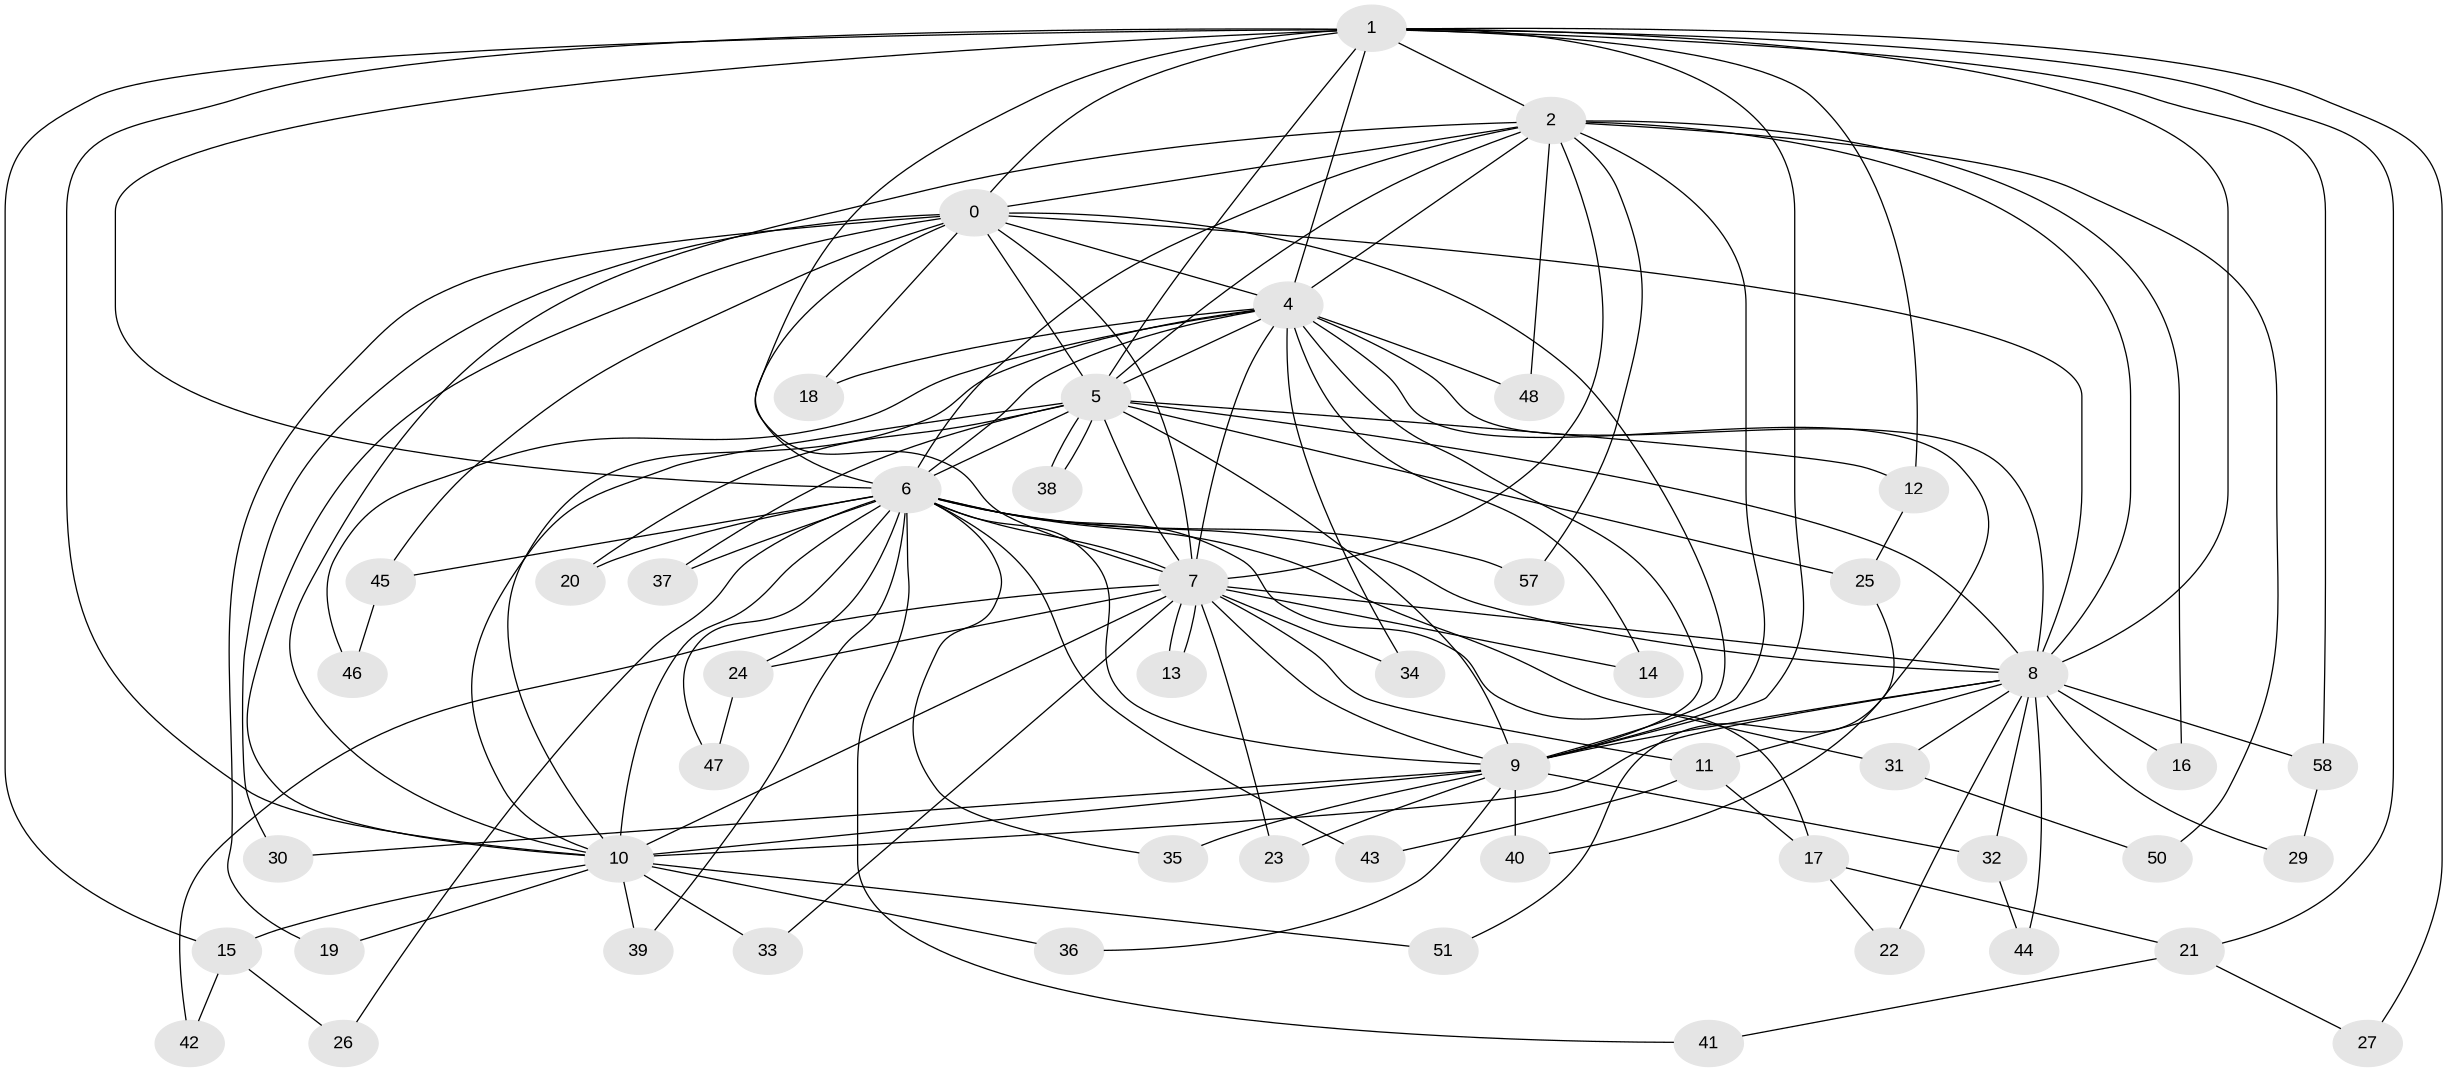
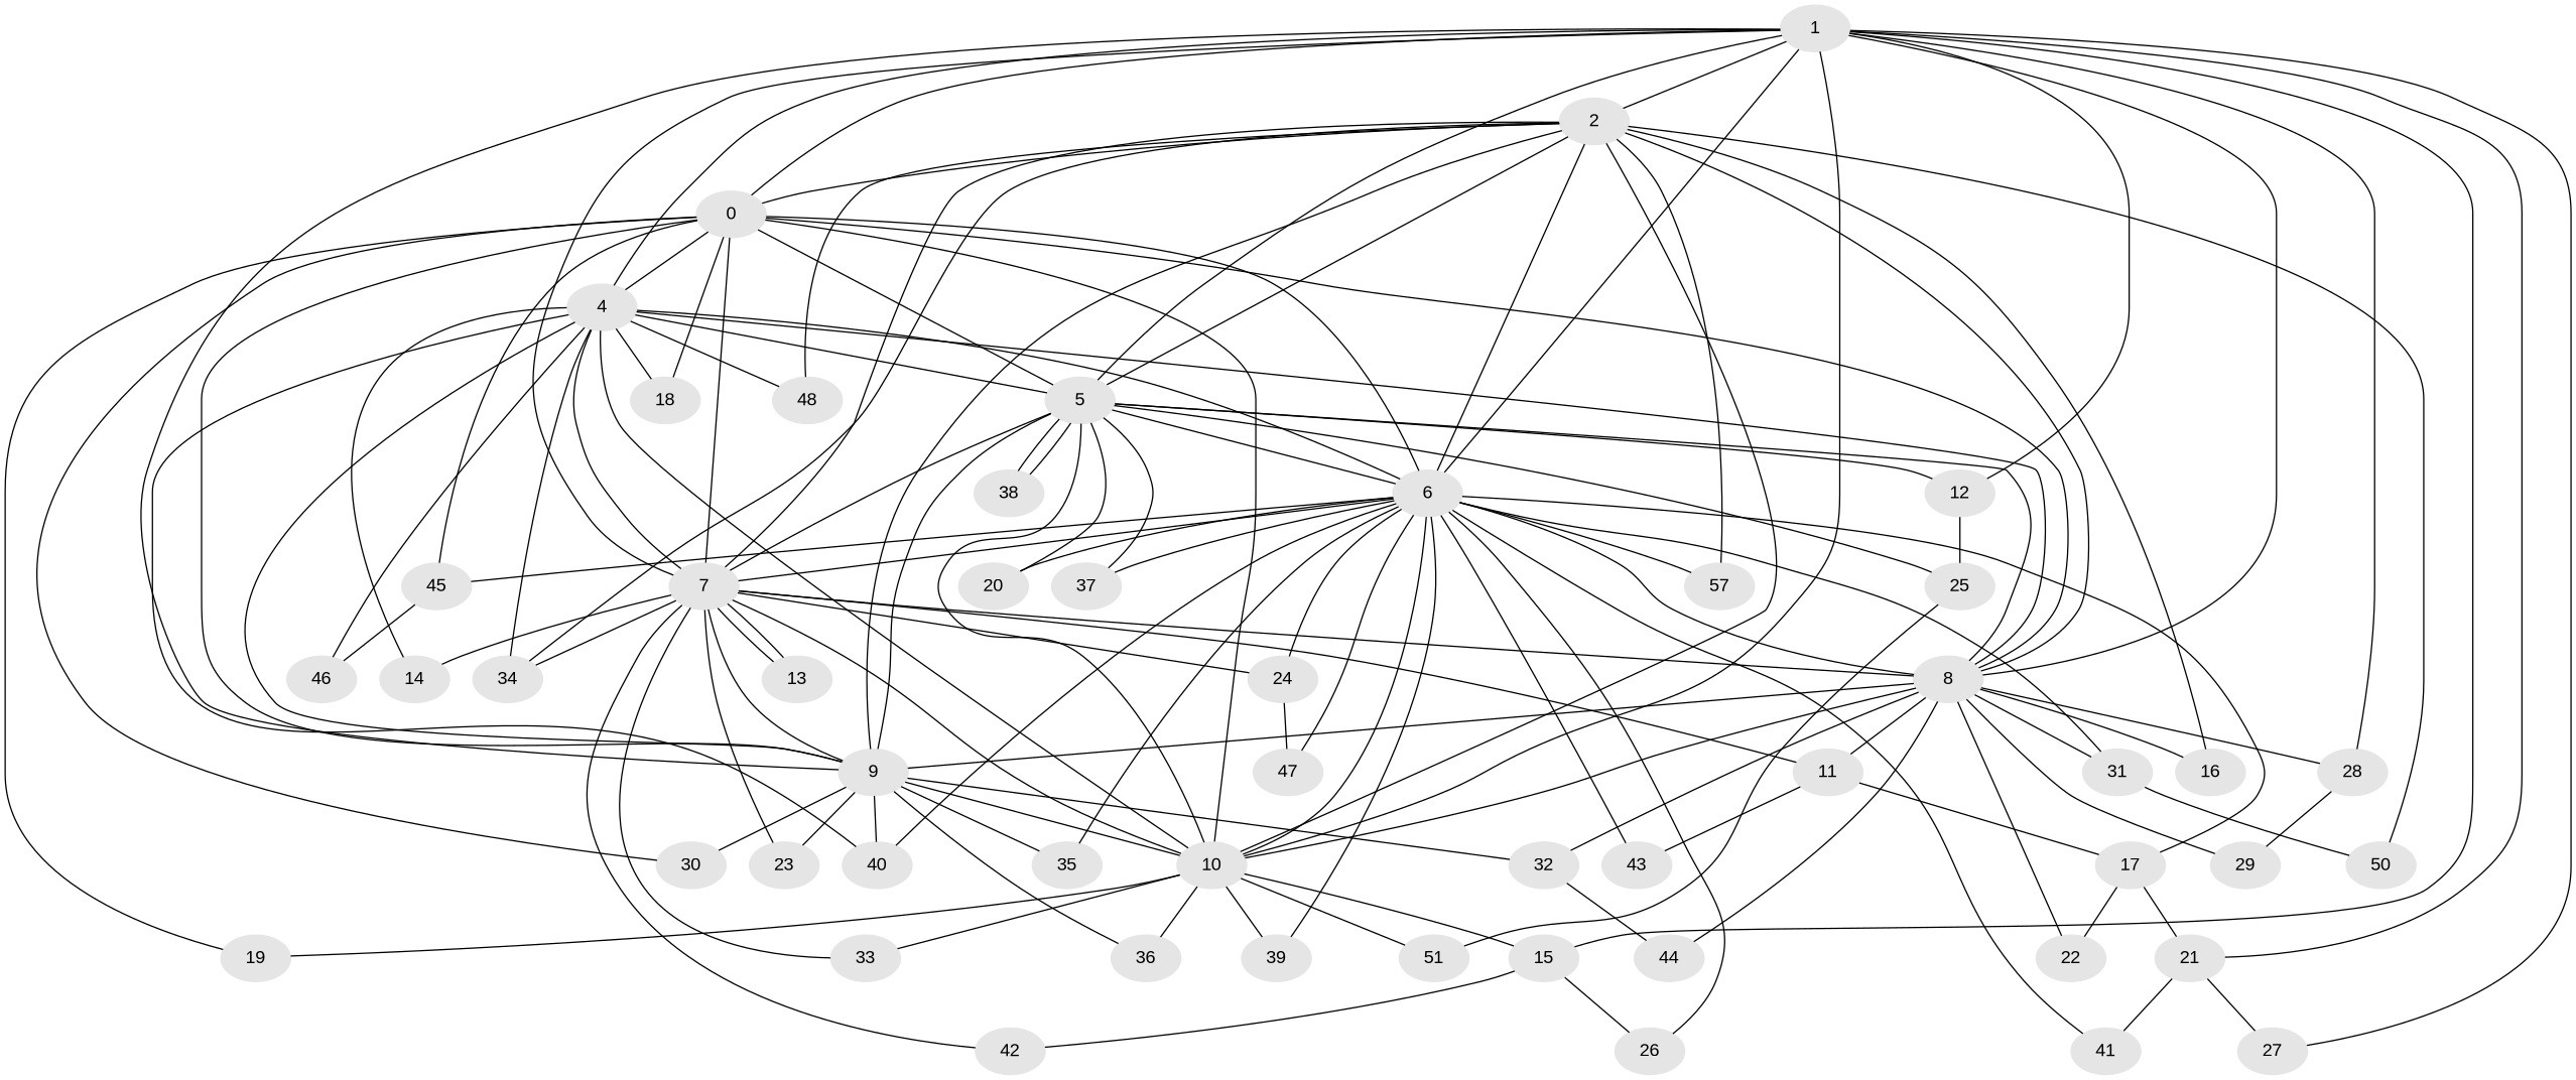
  graph {
    fontname="Liberation Sans"
    node [color=gray90 fontname="Liberation Sans" style=filled]
    edge [fontname="Liberation Sans"]
    1
    2
    n3 [label=0]
    4
    5
    6
    7
    8
    9
    10
    12
    15
    21
    27
-   28 [label=58]
+   28
    16
    48
    50
    n19 [label=57]
    18
    19
    30
    45
    14
    34
    40
    46
    20
    25
    37
    38
    17
    24
    26
    31
    35
    39
    41
    43
    47
    11
    13
    23
    33
    42
    22
    29
    32
    44
    36
    51
    1 -- 2
    1 -- n3
    1 -- 4
    1 -- 5
    1 -- 6
    1 -- 7
    1 -- 8
    1 -- 9
    1 -- 10
    1 -- 12
    1 -- 15
    1 -- 21
    1 -- 27
    1 -- 28
    2 -- n3
-   2 -- 4
+   2 -- 34
    2 -- 5
    2 -- 6
    2 -- 7
    2 -- 8
    2 -- 9
    2 -- 10
    2 -- 16
    2 -- 48
    2 -- 50
    2 -- n19
    n3 -- 4
    n3 -- 5
    n3 -- 6
    n3 -- 7
    n3 -- 8
    n3 -- 9
    n3 -- 10
    n3 -- 18
    n3 -- 19
    n3 -- 30
    n3 -- 45
    4 -- 5
    4 -- 6
    4 -- 7
    4 -- 8
    4 -- 9
    4 -- 10
    4 -- 48
    4 -- 18
    4 -- 14
    4 -- 34
    4 -- 40
    4 -- 46
    5 -- 6
    5 -- 7
    5 -- 8
    5 -- 9
    5 -- 10
    5 -- 12
    5 -- 20
    5 -- 25
    5 -- 37
    5 -- 38
    5 -- 38
    6 -- 7
    6 -- 8
-   6 -- 9
+   6 -- 40
    6 -- 10
    6 -- n19
    6 -- 45
    6 -- 20
    6 -- 37
    6 -- 17
    6 -- 24
    6 -- 26
    6 -- 31
    6 -- 35
    6 -- 39
    6 -- 41
    6 -- 43
    6 -- 47
    7 -- 8
    7 -- 9
    7 -- 10
    7 -- 14
    7 -- 34
    7 -- 24
    7 -- 11
    7 -- 13
    7 -- 13
    7 -- 23
    7 -- 33
    7 -- 42
    8 -- 9
    8 -- 10
    8 -- 28
    8 -- 16
    8 -- 31
    8 -- 11
    8 -- 22
    8 -- 29
    8 -- 32
    8 -- 44
    9 -- 10
    9 -- 30
    9 -- 40
    9 -- 35
    9 -- 23
    9 -- 32
    9 -- 36
    10 -- 15
    10 -- 19
    10 -- 39
    10 -- 33
    10 -- 36
    10 -- 51
    12 -- 25
    15 -- 26
    15 -- 42
    21 -- 27
    21 -- 41
    28 -- 29
    45 -- 46
    25 -- 51
    17 -- 21
    17 -- 22
    24 -- 47
    31 -- 50
    11 -- 17
    11 -- 43
    32 -- 44
  }
